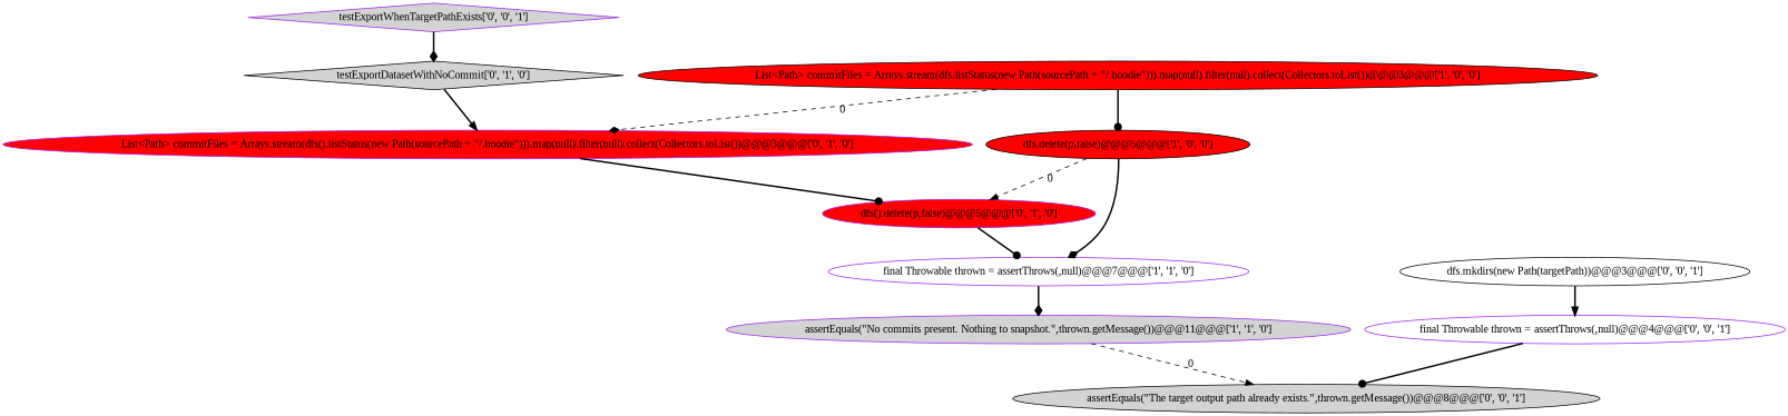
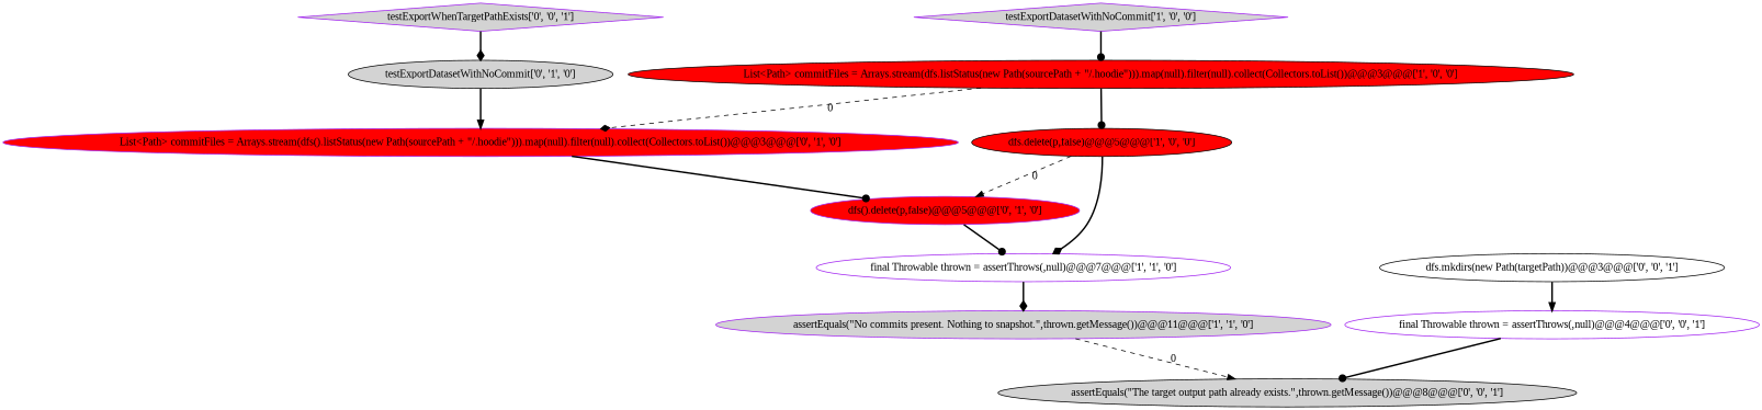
  digraph {
    fontname="Liberation Serif"
    node [color=purple fillcolor=lightgray fontname="Liberation Serif" shape=ellipse style=filled]
    edge [arrowhead=dot fontname="Liberation Serif" style=bold]
-   n1 [color=black label="testExportDatasetWithNoCommit['0', '1', '0']" shape=diamond]
+   n1 [color=black label="testExportDatasetWithNoCommit['0', '1', '0']"]
    n2 [fillcolor=red label="List<Path> commitFiles = Arrays.stream(dfs().listStatus(new Path(sourcePath + \"/.hoodie\"))).map(null).filter(null).collect(Collectors.toList())@@@3@@@['0', '1', '0']"]
    n3 [fillcolor=red label="dfs().delete(p,false)@@@5@@@['0', '1', '0']"]
    n4 [color=black fillcolor=red label="List<Path> commitFiles = Arrays.stream(dfs.listStatus(new Path(sourcePath + \"/.hoodie\"))).map(null).filter(null).collect(Collectors.toList())@@@3@@@['1', '0', '0']"]
    n5 [color=black fillcolor=red label="dfs.delete(p,false)@@@5@@@['1', '0', '0']"]
    n6 [fillcolor=white label="final Throwable thrown = assertThrows(,null)@@@7@@@['1', '1', '0']"]
    n7 [label="assertEquals(\"No commits present. Nothing to snapshot.\",thrown.getMessage())@@@11@@@['1', '1', '0']"]
    n8 [color=black label="assertEquals(\"The target output path already exists.\",thrown.getMessage())@@@8@@@['0', '0', '1']"]
    n9 [label="testExportWhenTargetPathExists['0', '0', '1']" shape=diamond]
    n10 [color=black fillcolor=white label="dfs.mkdirs(new Path(targetPath))@@@3@@@['0', '0', '1']"]
    n11 [fillcolor=white label="final Throwable thrown = assertThrows(,null)@@@4@@@['0', '0', '1']"]
+   n12 [label="testExportDatasetWithNoCommit['1', '0', '0']" shape=diamond]
    n1 -> n2 [arrowhead=normal]
    n2 -> n3
    n3 -> n6
    n4 -> n2 [arrowhead=diamond label=0 style=dashed]
    n4 -> n5
    n5 -> n3 [arrowhead=normal label=0 style=dashed]
    n5 -> n6 [arrowhead=diamond]
    n6 -> n7 [arrowhead=diamond]
    n7 -> n8 [arrowhead=normal label=0 style=dashed]
    n9 -> n1 [arrowhead=diamond]
    n10 -> n11 [arrowhead=normal]
    n11 -> n8
+   n12 -> n4
  }
